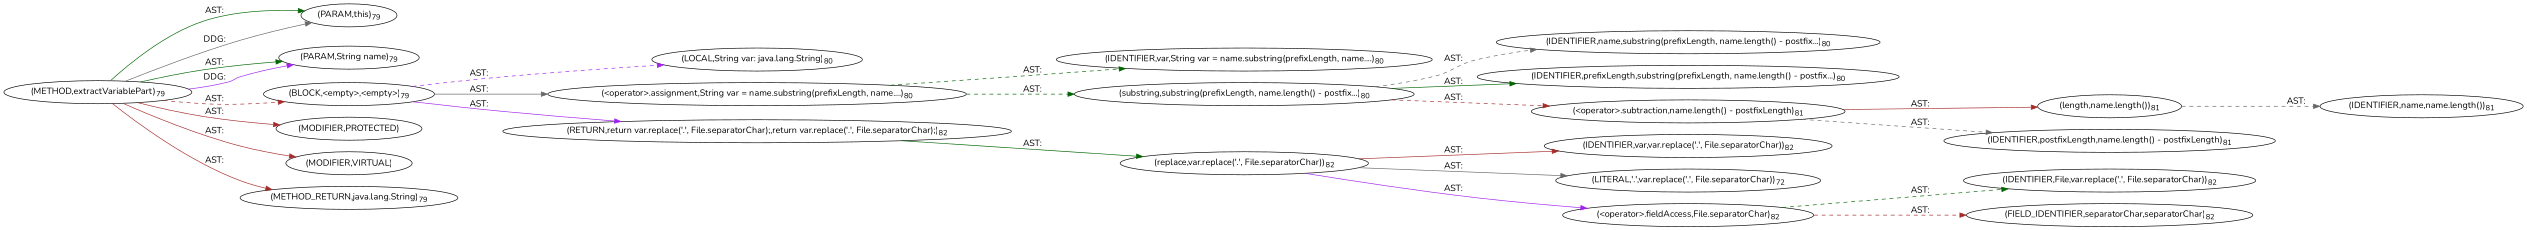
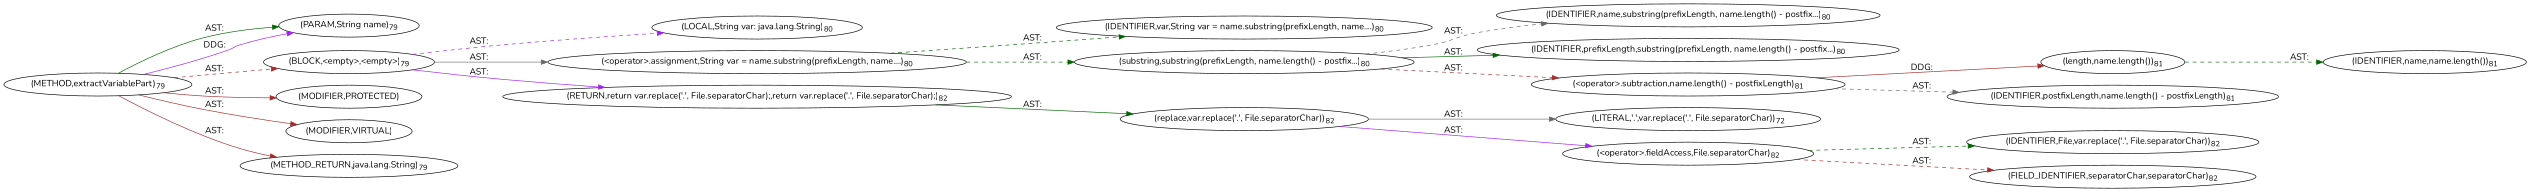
  digraph {
    fontname=Nunito
    rankdir=LR
    node [fontname=Nunito]
    edge [color=brown fontname=Nunito style=solid]
    n1 [label=<(METHOD,extractVariablePart)<SUB>79</SUB>>]
-   n2 [label=<(PARAM,this)<SUB>79</SUB>>]
    n3 [label=<(PARAM,String name)<SUB>79</SUB>>]
    n4 [label=<(BLOCK,&lt;empty&gt;,&lt;empty&gt;)<SUB>79</SUB>>]
    n5 [label=<(MODIFIER,PROTECTED)>]
    n6 [label=<(MODIFIER,VIRTUAL)>]
    n7 [label=<(METHOD_RETURN,java.lang.String)<SUB>79</SUB>>]
    n8 [label=<(LOCAL,String var: java.lang.String)<SUB>80</SUB>>]
    n9 [label=<(&lt;operator&gt;.assignment,String var = name.substring(prefixLength, name....)<SUB>80</SUB>>]
    n10 [label=<(RETURN,return var.replace('.', File.separatorChar);,return var.replace('.', File.separatorChar);)<SUB>82</SUB>>]
    n11 [label=<(IDENTIFIER,var,String var = name.substring(prefixLength, name....)<SUB>80</SUB>>]
    n12 [label=<(substring,substring(prefixLength, name.length() - postfix...)<SUB>80</SUB>>]
    n13 [label=<(replace,var.replace('.', File.separatorChar))<SUB>82</SUB>>]
    n14 [label=<(IDENTIFIER,name,substring(prefixLength, name.length() - postfix...)<SUB>80</SUB>>]
    n15 [label=<(IDENTIFIER,prefixLength,substring(prefixLength, name.length() - postfix...)<SUB>80</SUB>>]
    n16 [label=<(&lt;operator&gt;.subtraction,name.length() - postfixLength)<SUB>81</SUB>>]
    n17 [label=<(length,name.length())<SUB>81</SUB>>]
    n18 [label=<(IDENTIFIER,postfixLength,name.length() - postfixLength)<SUB>81</SUB>>]
    n19 [label=<(IDENTIFIER,name,name.length())<SUB>81</SUB>>]
-   n20 [label=<(IDENTIFIER,var,var.replace('.', File.separatorChar))<SUB>82</SUB>>]
    n21 [label=<(LITERAL,'.',var.replace('.', File.separatorChar))<SUB>72</SUB>>]
    n22 [label=<(&lt;operator&gt;.fieldAccess,File.separatorChar)<SUB>82</SUB>>]
    n23 [label=<(IDENTIFIER,File,var.replace('.', File.separatorChar))<SUB>82</SUB>>]
    n24 [label=<(FIELD_IDENTIFIER,separatorChar,separatorChar)<SUB>82</SUB>>]
-   n1 -> n2 [color=darkgreen label="AST: "]
-   n1 -> n2 [color=gray40 label="DDG: "]
    n1 -> n3 [color=darkgreen label="AST: "]
    n1 -> n3 [color=purple label="DDG: "]
    n1 -> n4 [label="AST: " style=dashed]
    n1 -> n5 [label="AST: "]
    n1 -> n6 [label="AST: "]
    n1 -> n7 [label="AST: "]
    n4 -> n8 [color=purple label="AST: " style=dashed]
    n4 -> n9 [color=gray40 label="AST: "]
    n4 -> n10 [color=purple label="AST: "]
    n9 -> n11 [color=darkgreen label="AST: " style=dashed]
    n9 -> n12 [color=darkgreen label="AST: " style=dashed]
    n10 -> n13 [color=darkgreen label="AST: "]
    n12 -> n14 [color=gray40 label="AST: " style=dashed]
    n12 -> n15 [color=darkgreen label="AST: "]
    n12 -> n16 [label="AST: " style=dashed]
-   n13 -> n20 [label="AST: "]
    n13 -> n21 [color=gray40 label="AST: "]
    n13 -> n22 [color=purple label="AST: "]
-   n16 -> n17 [label="AST: "]
+   n16 -> n17 [label="DDG: "]
    n16 -> n18 [color=gray40 label="AST: " style=dashed]
-   n17 -> n19 [color=gray40 label="AST: " style=dashed]
+   n17 -> n19 [color=darkgreen label="AST: " style=dashed]
    n22 -> n23 [color=darkgreen label="AST: " style=dashed]
    n22 -> n24 [label="AST: " style=dashed]
  }
